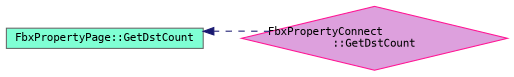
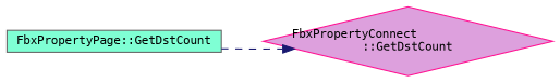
  digraph {
    rankdir=LR
    fontname="DejaVu Sans Mono"
    node [fontname="DejaVu Sans Mono" fontsize=10 style=filled]
    n1 [color=gray40 fillcolor=aquamarine fontcolor=black height=0.2 label="FbxPropertyPage::GetDstCount" shape=box width=0.4]
    n2 [color=deeppink fillcolor=plum height=0.2 label="FbxPropertyConnect\l::GetDstCount" shape=diamond width=0.4]
-   n2 -> n1 [color=midnightblue fontname="DejaVu Sans Mono" fontsize=10 labelfontname=Helvetica labelfontsize=10 style=dashed]
+   n1 -> n2 [color=midnightblue fontname="DejaVu Sans Mono" fontsize=10 labelfontname=Helvetica labelfontsize=10 style=dashed]
  }
